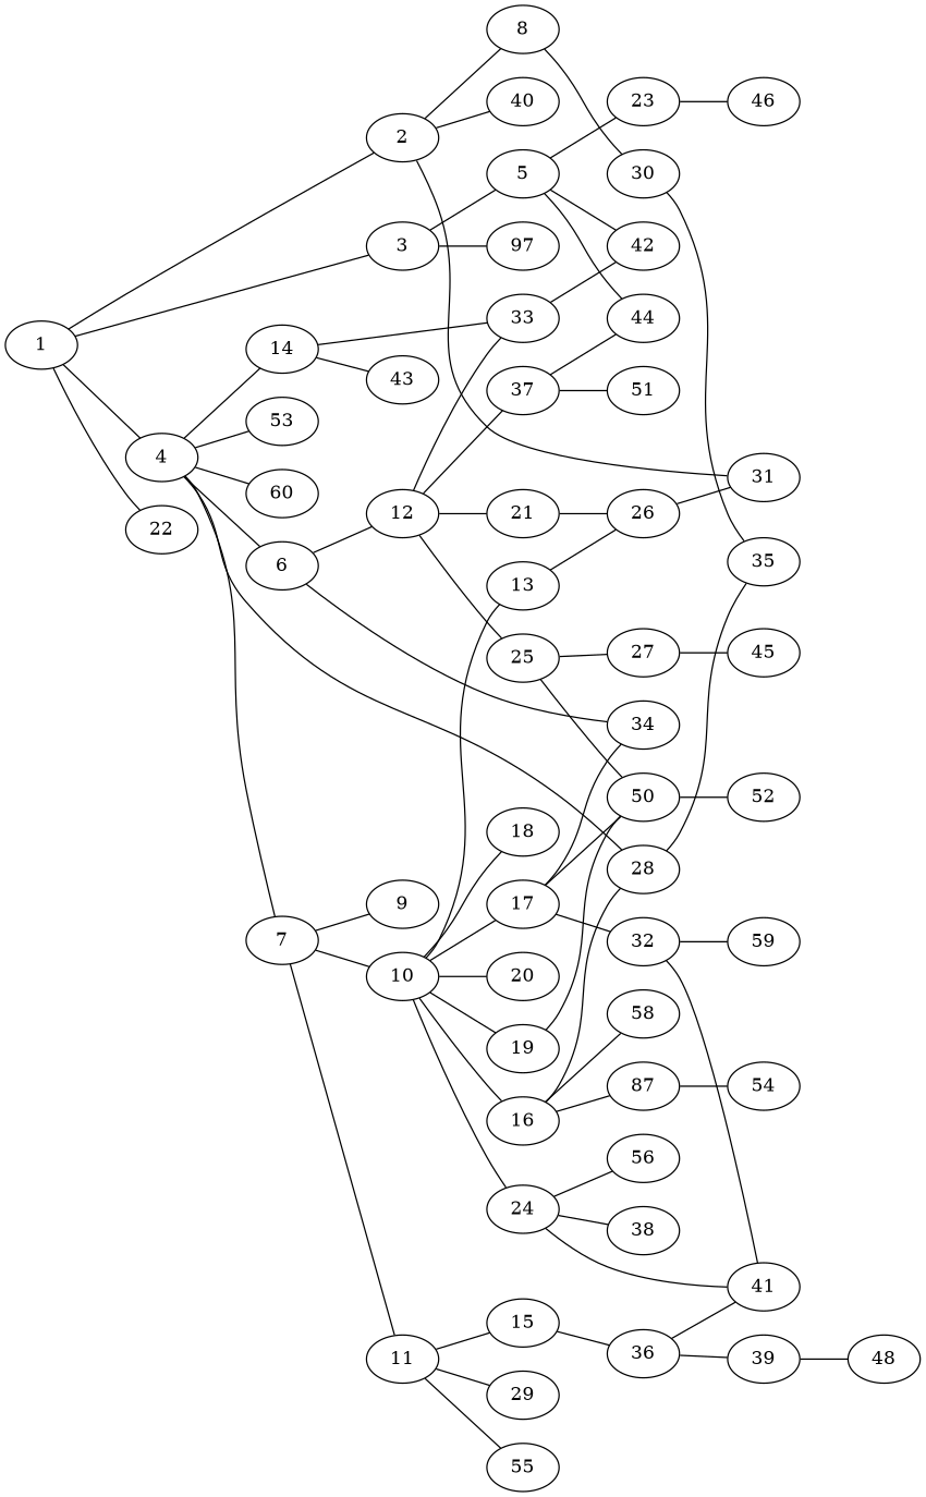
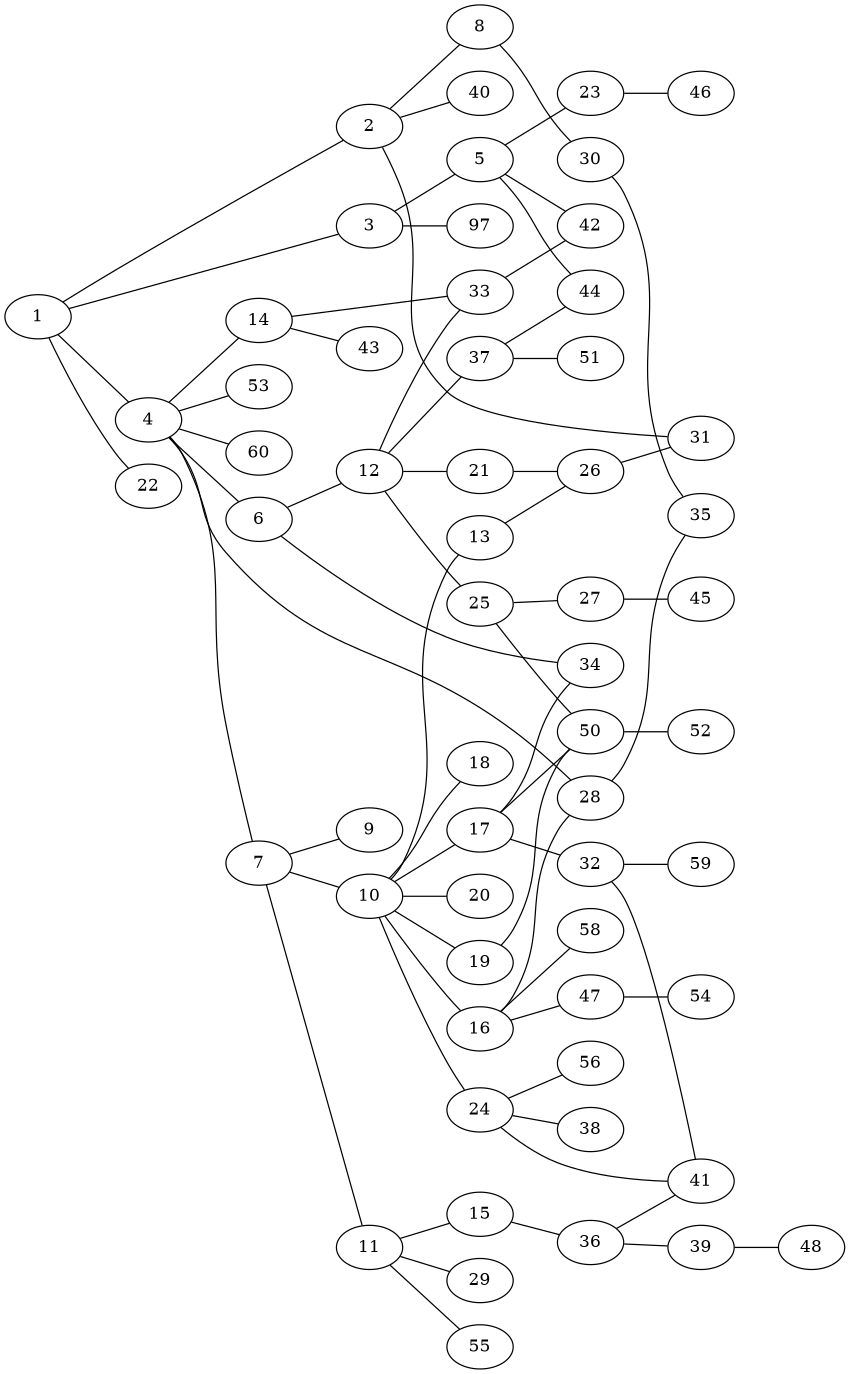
  graph {
    rankdir=LR
    1
    2
    3
    4
    22
    8
    31
    40
    5
    n10 [label=97]
    6
    7
    14
    28
    53
    60
    30
    23
    42
    44
    12
    34
    9
    10
    11
    33
    43
    35
    46
    21
    25
    37
    13
    16
    17
    18
    19
    20
    24
    15
    29
    55
    26
    50
    27
    51
-   47 [label=87]
+   47
    58
    32
    38
    41
    56
    36
    54
    59
    52
    39
    45
    48
    1 -- 2
    1 -- 3
    1 -- 4
    1 -- 22
    2 -- 8
    2 -- 31
    2 -- 40
    3 -- 5
    3 -- n10
    4 -- 6
    4 -- 7
    4 -- 14
    4 -- 28
    4 -- 53
    4 -- 60
    8 -- 30
    5 -- 23
    5 -- 42
    5 -- 44
    6 -- 12
    6 -- 34
    7 -- 9
    7 -- 10
    7 -- 11
    14 -- 33
    14 -- 43
    28 -- 35
    30 -- 35
    23 -- 46
    12 -- 33
    12 -- 21
    12 -- 25
    12 -- 37
    10 -- 13
    10 -- 16
    10 -- 17
    10 -- 18
    10 -- 19
    10 -- 20
    10 -- 24
    11 -- 15
    11 -- 29
    11 -- 55
    33 -- 42
    21 -- 26
    25 -- 50
    25 -- 27
    37 -- 44
    37 -- 51
    13 -- 26
    16 -- 28
    16 -- 47
    16 -- 58
    17 -- 34
    17 -- 50
    17 -- 32
    19 -- 50
    24 -- 38
    24 -- 41
    24 -- 56
    15 -- 36
    26 -- 31
    50 -- 52
    27 -- 45
    47 -- 54
    32 -- 41
    32 -- 59
    36 -- 41
    36 -- 39
    39 -- 48
  }
